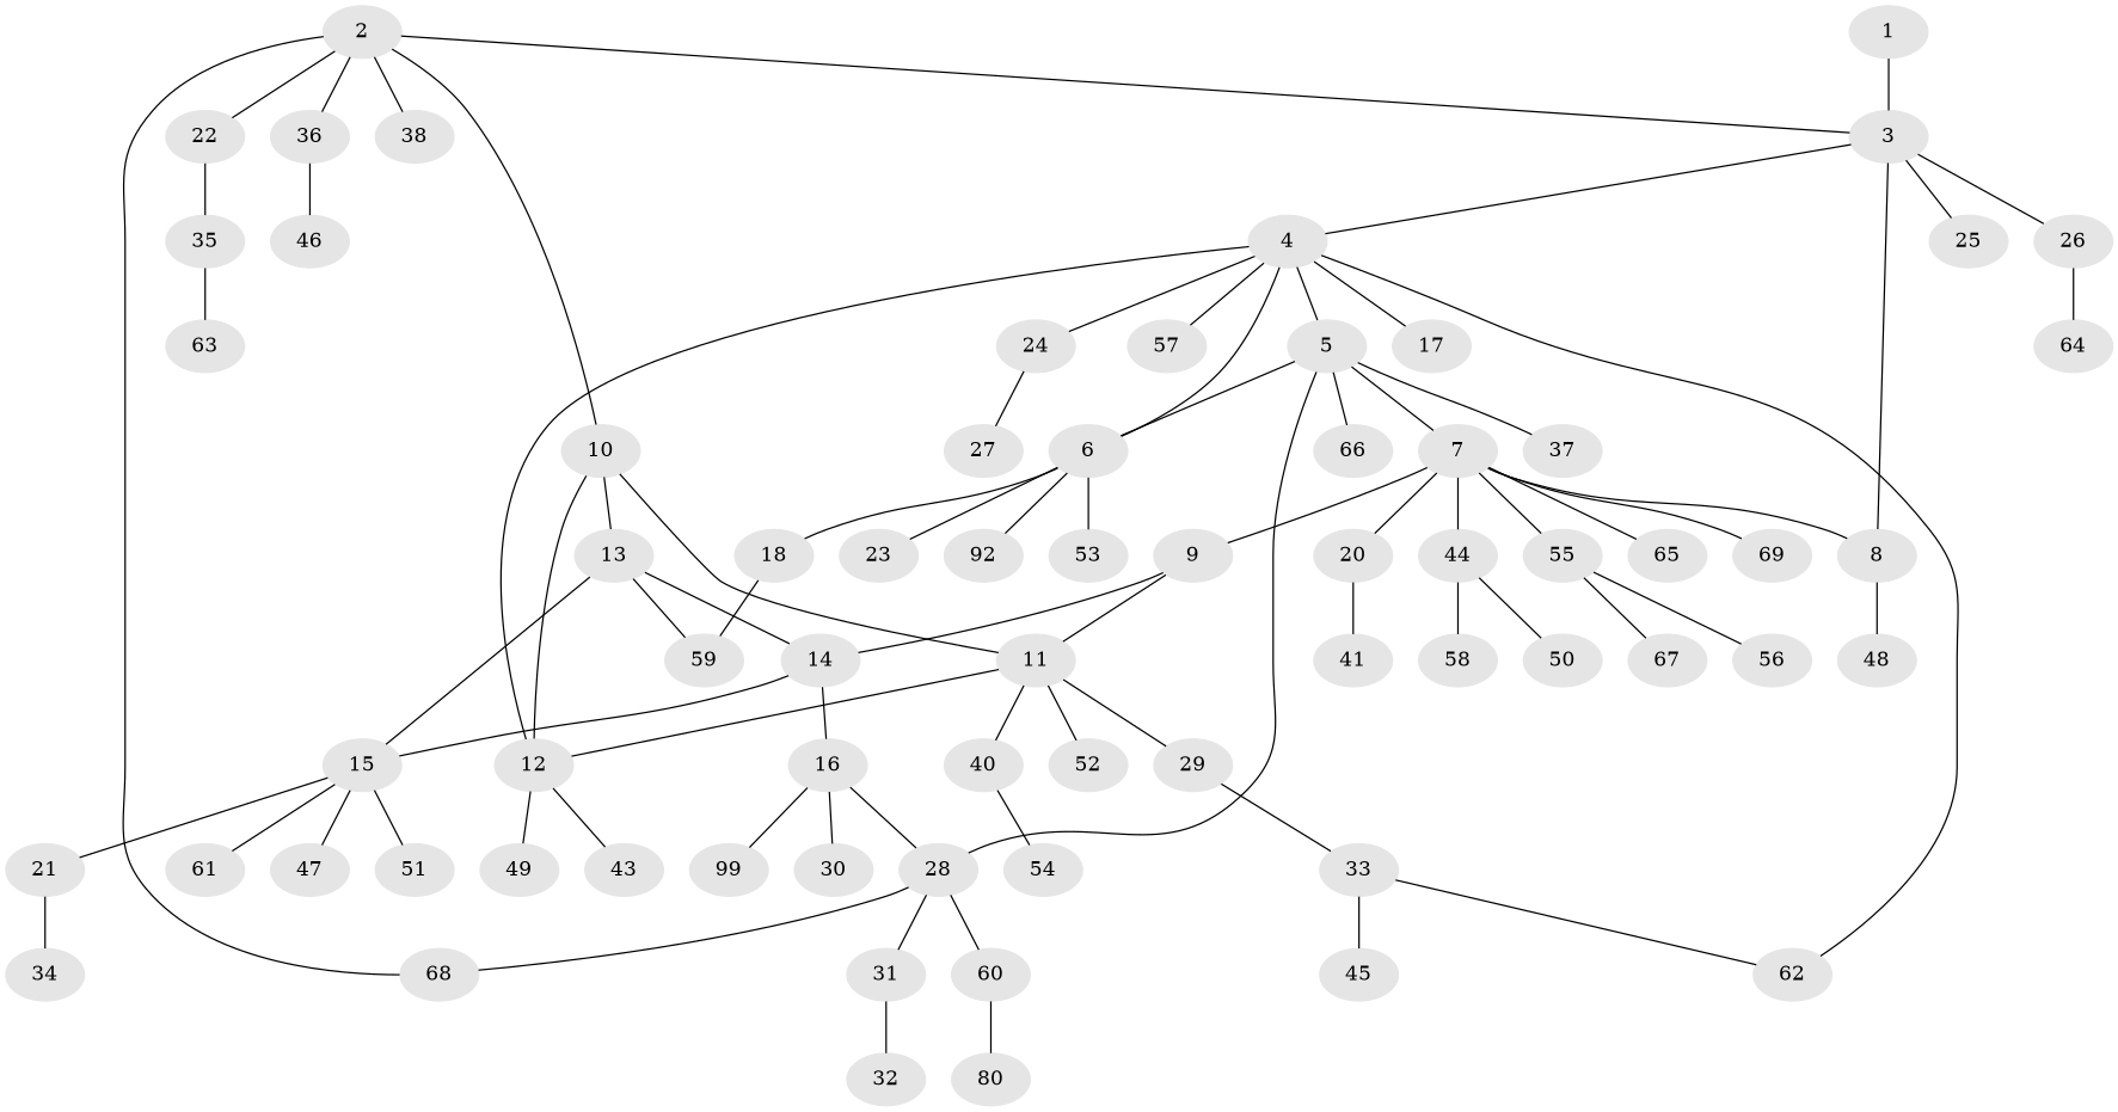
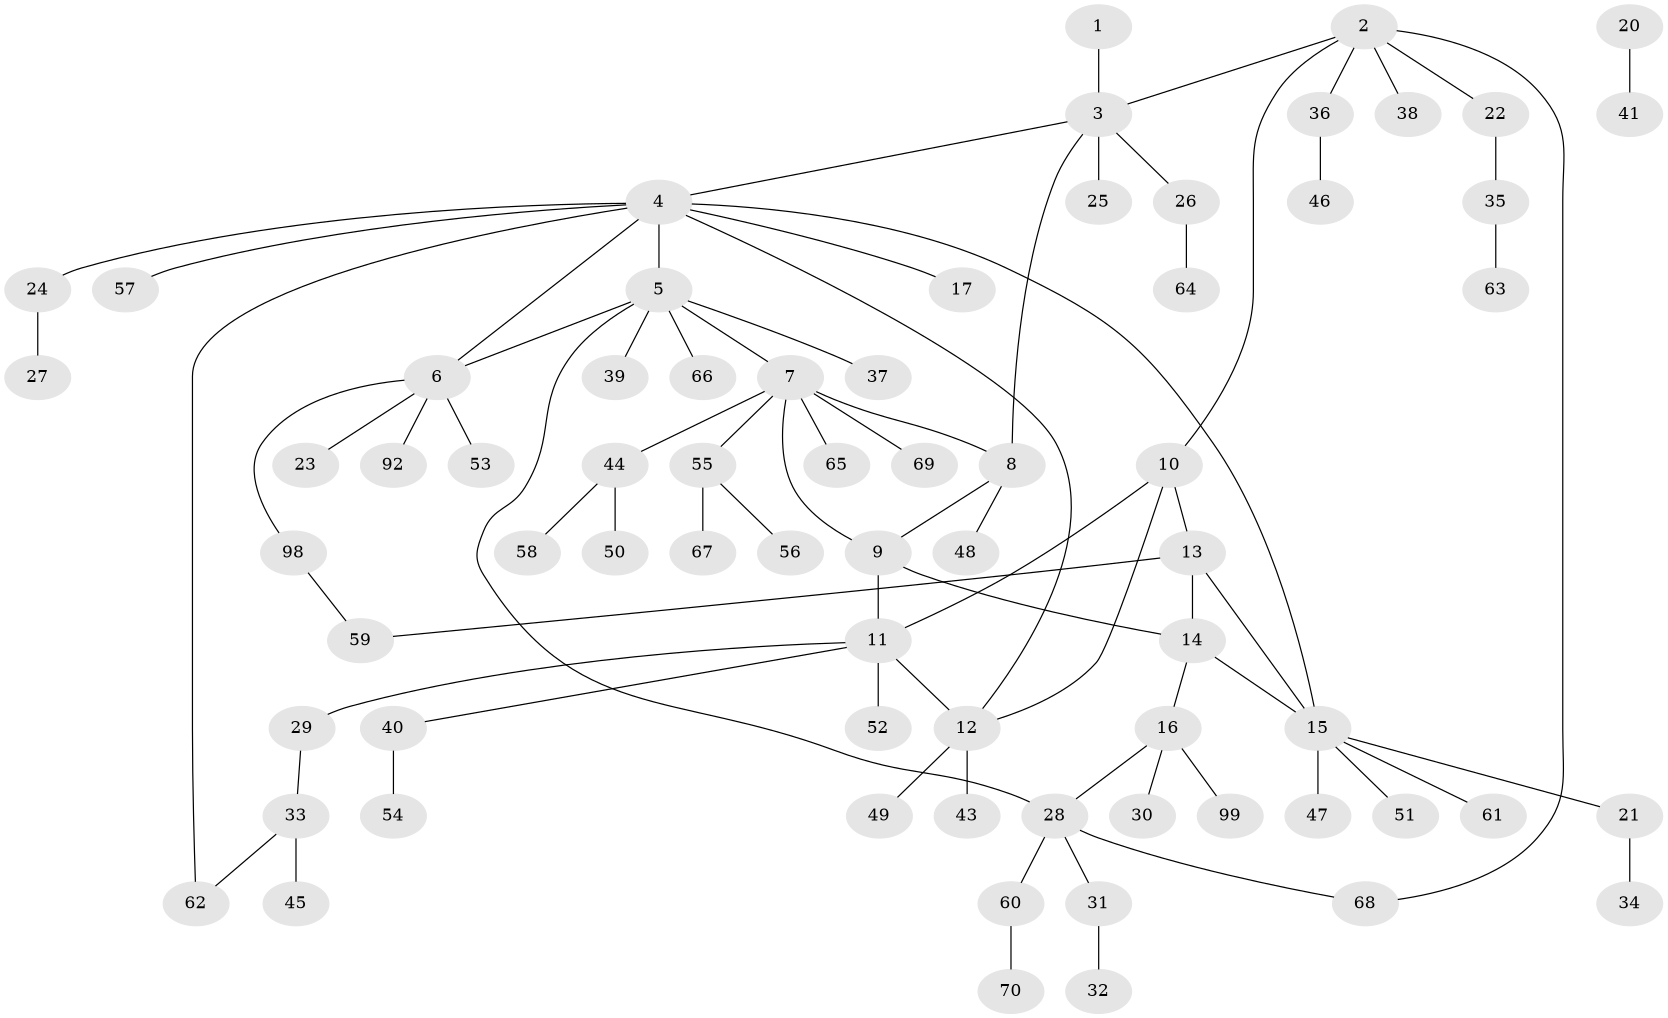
  graph {
    node [color=gray90 style=filled]
    1
    3
    2
    10
    22
    36
    38
    68
    4
    8
    25
    26
    13
    12
    11
    35
    46
    5
    6
    15
    17
    24
    57
    62
    9
    48
    14
    59
    64
    7
    28
    37
+   39
    66
-   18
+   18 [label=98]
    23
    n37 [label=92]
    53
    43
    49
    21
    47
    51
    61
    27
    20
    44
    55
    65
    69
    31
    60
    41
    50
    58
    56
    67
    29
    40
    52
    16
    33
    54
    n64 [label=99]
    30
    34
    63
    32
-   70 [label=80]
+   70
    45
    1 -- 3
    3 -- 4
    3 -- 8
    3 -- 25
    3 -- 26
    2 -- 3
    2 -- 10
    2 -- 22
    2 -- 36
    2 -- 38
    2 -- 68
    10 -- 13
    10 -- 12
    10 -- 11
    22 -- 35
    36 -- 46
    4 -- 12
    4 -- 5
    4 -- 6
+   4 -- 15
    4 -- 17
    4 -- 24
    4 -- 57
    4 -- 62
+   8 -- 9
    8 -- 48
    26 -- 64
    13 -- 15
    13 -- 14
    13 -- 59
    12 -- 43
    12 -- 49
    11 -- 12
    11 -- 29
    11 -- 40
    11 -- 52
    35 -- 63
    5 -- 6
    5 -- 7
    5 -- 28
    5 -- 37
+   5 -- 39
    5 -- 66
    6 -- 18
    6 -- 23
    6 -- n37
    6 -- 53
    15 -- 21
    15 -- 47
    15 -- 51
    15 -- 61
    24 -- 27
    9 -- 11
    9 -- 14
    14 -- 15
    14 -- 16
    7 -- 8
    7 -- 9
-   7 -- 20
    7 -- 44
    7 -- 55
    7 -- 65
    7 -- 69
    28 -- 68
    28 -- 31
    28 -- 60
    18 -- 59
    21 -- 34
    20 -- 41
    44 -- 50
    44 -- 58
    55 -- 56
    55 -- 67
    31 -- 32
    60 -- 70
    29 -- 33
    40 -- 54
    16 -- 28
    16 -- n64
    16 -- 30
    33 -- 62
    33 -- 45
  }
